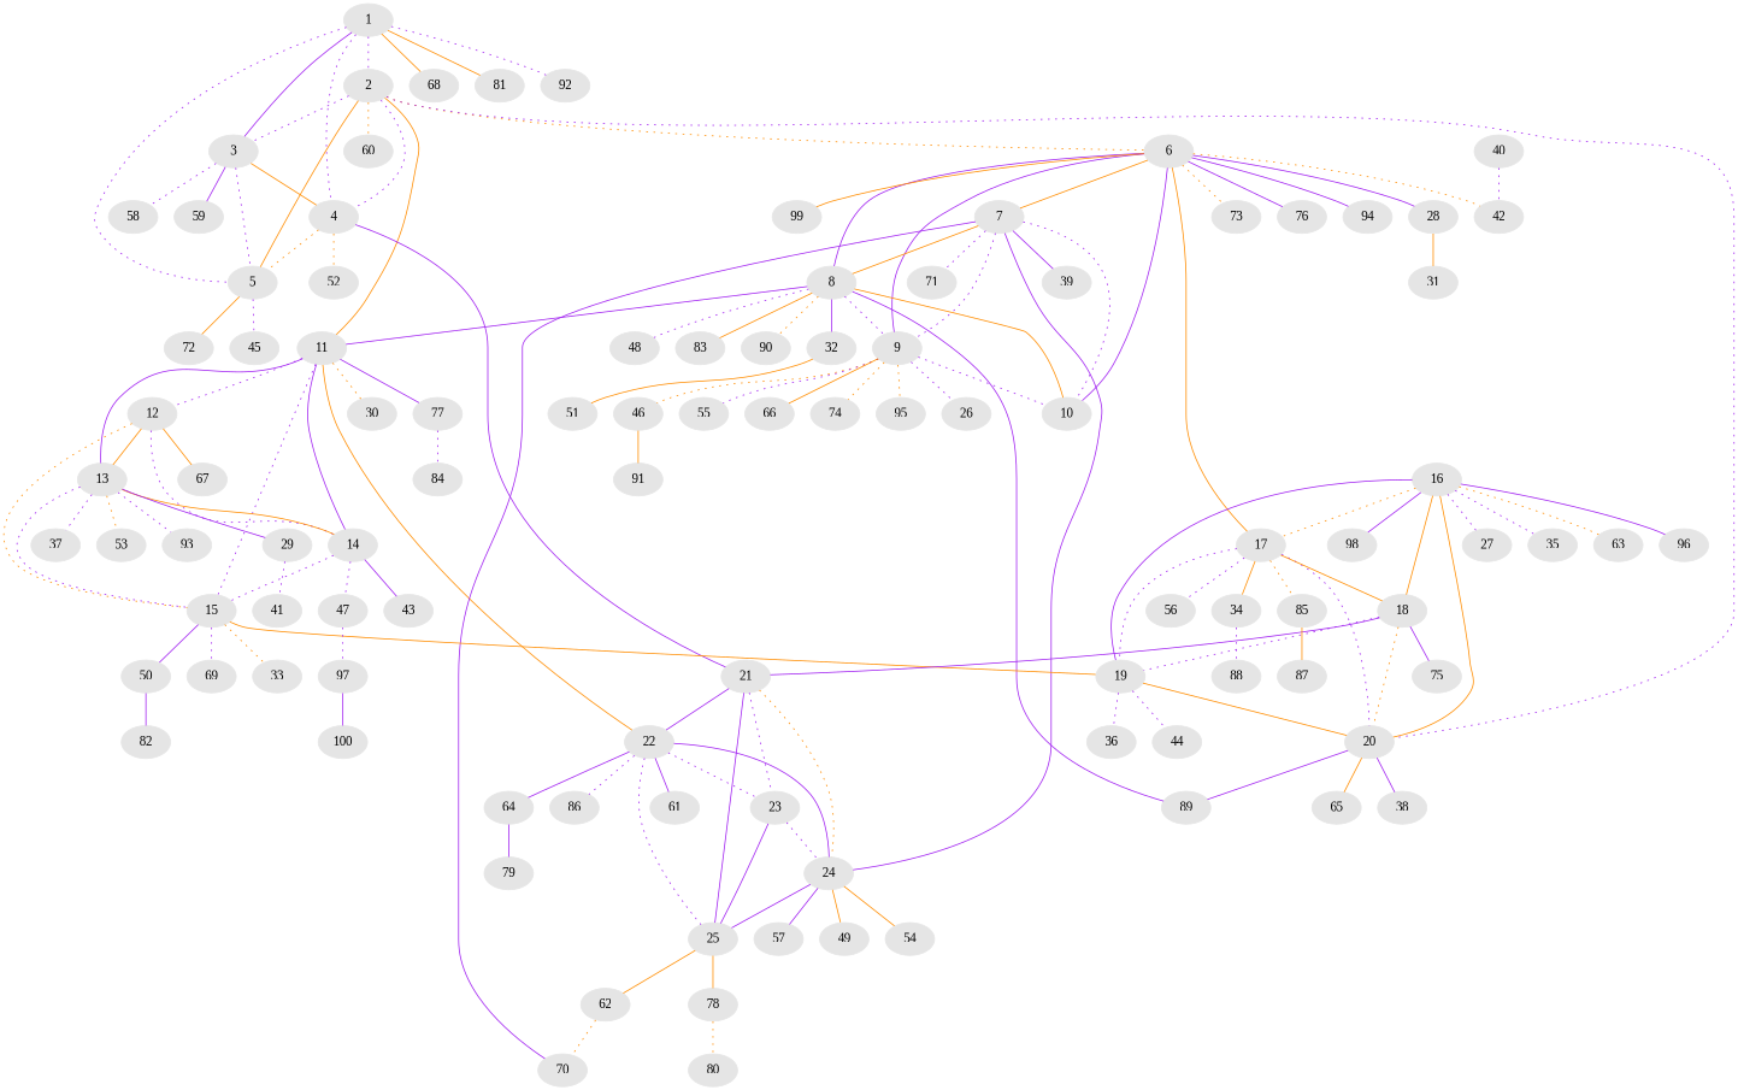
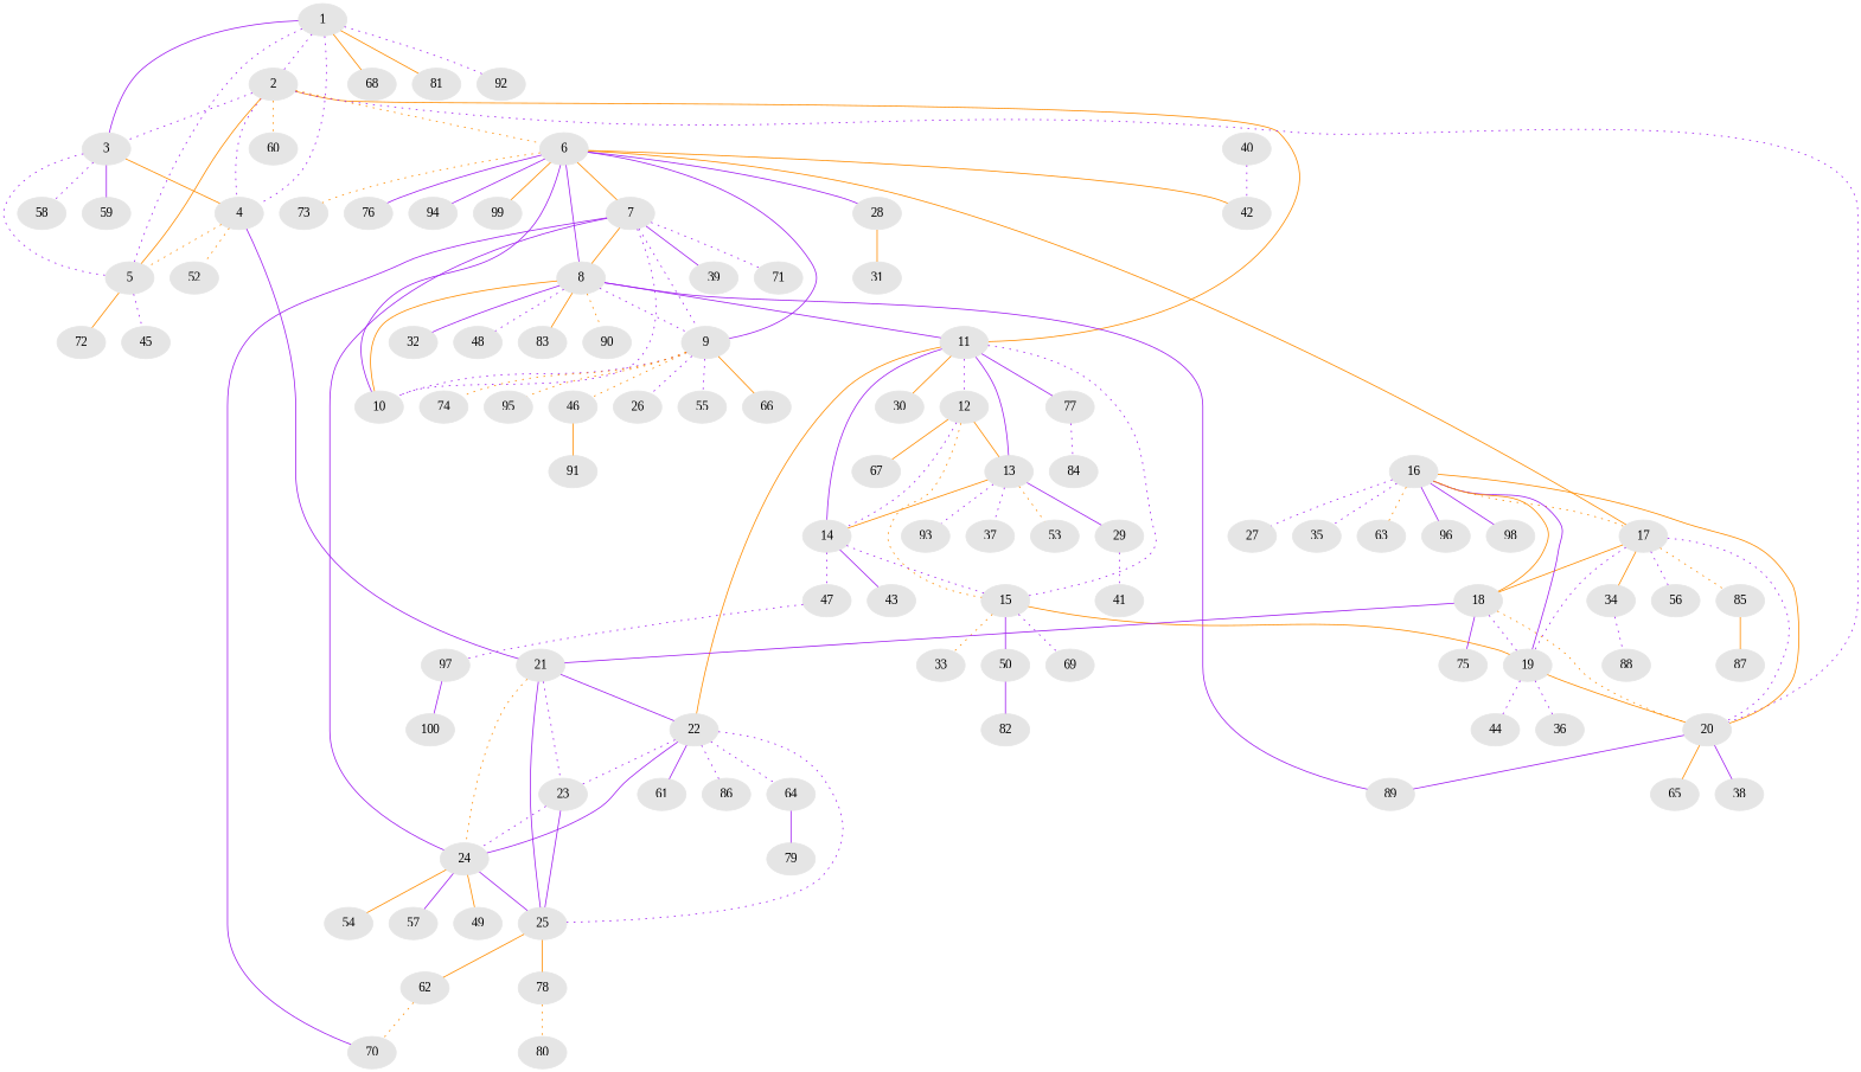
  graph {
    fontname="Liberation Serif"
    node [color=gray90 fontname="Liberation Serif" style=filled]
    edge [color=purple fontname="Liberation Serif" style=solid]
    1
    2
    3
    4
    5
    68
    81
    92
    6
    11
    20
    60
    58
    59
    21
    52
    45
    72
    7
    8
    9
    10
    17
    28
    42
    73
    76
    94
    99
    12
    13
    14
    15
    22
    30
    77
    89
    38
    65
    40
    24
    23
    25
    39
    70
    71
    32
    48
    83
    90
    26
    46
    55
    66
    74
    95
    19
    18
    34
    56
    85
    31
    49
    54
    57
-   51
    91
    67
    29
    37
    53
    93
    43
    47
    33
    50
    69
    61
    64
    86
    84
    41
    97
    36
    44
    82
    16
    27
    35
    63
    96
    98
    75
    88
    87
    62
    78
    79
    80
    100
    1 -- 2 [style=dotted]
    1 -- 3
    1 -- 4 [style=dotted]
    1 -- 5 [style=dotted]
    1 -- 68 [color=darkorange]
    1 -- 81 [color=darkorange]
    1 -- 92 [style=dotted]
    2 -- 3 [style=dotted]
    2 -- 4 [style=dotted]
    2 -- 5 [color=darkorange]
    2 -- 6 [color=darkorange style=dotted]
    2 -- 11 [color=darkorange]
    2 -- 20 [style=dotted]
    2 -- 60 [color=darkorange style=dotted]
    3 -- 4 [color=darkorange]
    3 -- 5 [style=dotted]
    3 -- 58 [style=dotted]
    3 -- 59
    4 -- 5 [color=darkorange style=dotted]
    4 -- 21
    4 -- 52 [color=darkorange style=dotted]
    5 -- 45 [style=dotted]
    5 -- 72 [color=darkorange]
    6 -- 7 [color=darkorange]
    6 -- 8
    6 -- 9
    6 -- 10
    6 -- 17 [color=darkorange]
    6 -- 28
-   6 -- 42 [color=darkorange style=dotted]
+   6 -- 42 [color=darkorange]
    6 -- 73 [color=darkorange style=dotted]
    6 -- 76
    6 -- 94
    6 -- 99 [color=darkorange]
    11 -- 12 [style=dotted]
    11 -- 13
    11 -- 14
    11 -- 15 [style=dotted]
    11 -- 22 [color=darkorange]
-   11 -- 30 [color=darkorange style=dotted]
+   11 -- 30 [color=darkorange]
    11 -- 77
    20 -- 89
    20 -- 38
    20 -- 65 [color=darkorange]
    21 -- 22
    21 -- 24 [color=darkorange style=dotted]
    21 -- 23 [style=dotted]
    21 -- 25
    7 -- 8 [color=darkorange]
    7 -- 9 [style=dotted]
    7 -- 10 [style=dotted]
    7 -- 24
    7 -- 39
    7 -- 70
    7 -- 71 [style=dotted]
    8 -- 11
    8 -- 9 [style=dotted]
    8 -- 10 [color=darkorange]
    8 -- 89
    8 -- 32
    8 -- 48 [style=dotted]
    8 -- 83 [color=darkorange]
    8 -- 90 [color=darkorange style=dotted]
    9 -- 10 [style=dotted]
    9 -- 26 [style=dotted]
    9 -- 46 [color=darkorange style=dotted]
    9 -- 55 [style=dotted]
    9 -- 66 [color=darkorange]
    9 -- 74 [color=darkorange style=dotted]
    9 -- 95 [color=darkorange style=dotted]
    17 -- 20 [style=dotted]
    17 -- 19 [style=dotted]
    17 -- 18 [color=darkorange]
    17 -- 34 [color=darkorange]
    17 -- 56 [style=dotted]
    17 -- 85 [color=darkorange style=dotted]
    28 -- 31 [color=darkorange]
    12 -- 13 [color=darkorange]
    12 -- 14 [style=dotted]
    12 -- 15 [color=darkorange style=dotted]
    12 -- 67 [color=darkorange]
    13 -- 14 [color=darkorange]
-   13 -- 15 [style=dotted]
    13 -- 29
    13 -- 37 [style=dotted]
    13 -- 53 [color=darkorange style=dotted]
    13 -- 93 [style=dotted]
    14 -- 15 [style=dotted]
    14 -- 43
    14 -- 47 [style=dotted]
    15 -- 19 [color=darkorange]
    15 -- 33 [color=darkorange style=dotted]
    15 -- 50
    15 -- 69 [style=dotted]
    22 -- 24
    22 -- 23 [style=dotted]
    22 -- 25 [style=dotted]
    22 -- 61
-   22 -- 64
+   22 -- 64 [style=dotted]
    22 -- 86 [style=dotted]
    77 -- 84 [style=dotted]
    40 -- 42 [style=dotted]
    24 -- 25
    24 -- 49 [color=darkorange]
    24 -- 54 [color=darkorange]
    24 -- 57
    23 -- 24 [style=dotted]
    23 -- 25
    25 -- 62 [color=darkorange]
    25 -- 78 [color=darkorange]
-   32 -- 51 [color=darkorange]
    46 -- 91 [color=darkorange]
    19 -- 20 [color=darkorange]
    19 -- 36 [style=dotted]
    19 -- 44 [style=dotted]
    18 -- 20 [color=darkorange style=dotted]
    18 -- 21
    18 -- 19 [style=dotted]
    18 -- 75
    34 -- 88 [style=dotted]
    85 -- 87 [color=darkorange]
    29 -- 41 [style=dotted]
    47 -- 97 [style=dotted]
    50 -- 82
    64 -- 79
    97 -- 100
    16 -- 20 [color=darkorange]
    16 -- 17 [color=darkorange style=dotted]
    16 -- 19
    16 -- 18 [color=darkorange]
    16 -- 27 [style=dotted]
    16 -- 35 [style=dotted]
    16 -- 63 [color=darkorange style=dotted]
    16 -- 96
    16 -- 98
    62 -- 70 [color=darkorange style=dotted]
    78 -- 80 [color=darkorange style=dotted]
  }
